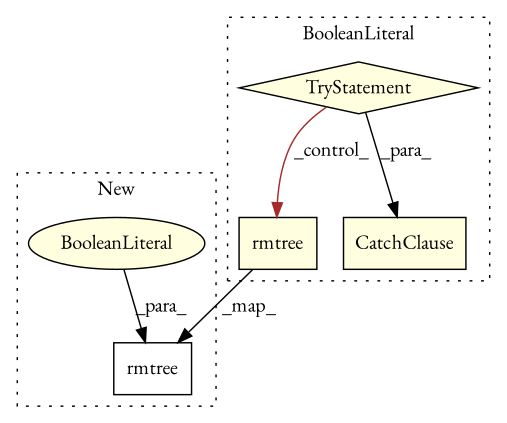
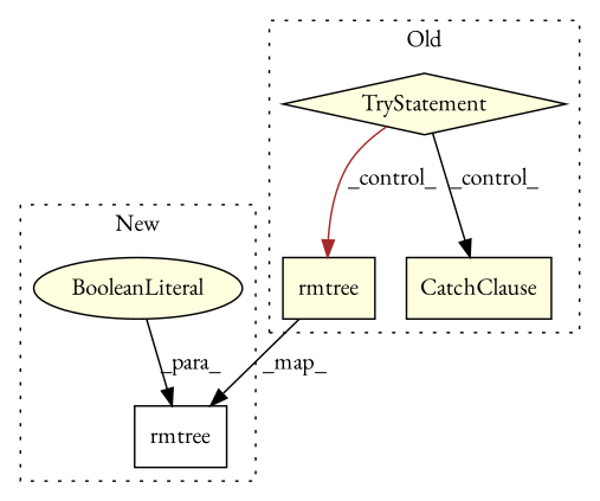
  digraph {
    fontname="EB Garamond"
    node [a=32 fillcolor=lightyellow fontname="EB Garamond" l="7,1" shape=box style=filled]
    edge [color=black fontname="EB Garamond"]
    n1 [label=rmtree s="596,621"]
    n2 [a=54 l=4 label=TryStatement s=577 shape=diamond]
    n3 [a=12 l="11,2" label=CatchClause s="631,671"]
    n4 [fillcolor=white label=rmtree s="401,431"]
    n5 [a=9 l=4 label=BooleanLiteral s=427 shape=ellipse]
    subgraph cluster_1 {
-     label=BooleanLiteral
+     label=Old
      style=dotted
      n1
      n2
      n3
    }
    subgraph cluster_2 {
      label=New
      style=dotted
      n4
      n5
    }
    n1 -> n4 [label=_map_]
    n2 -> n1 [color=brown label=_control_]
-   n2 -> n3 [label=_para_]
+   n2 -> n3 [label=_control_]
    n5 -> n4 [label=_para_]
  }
